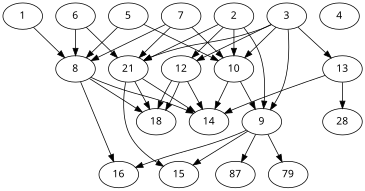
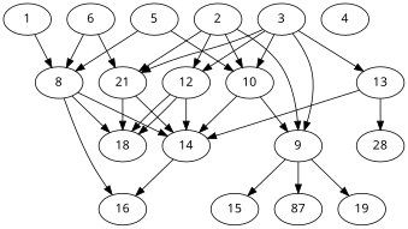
  digraph {
    fontname="Noto Sans"
    node [alpha=0.06 fontname="Noto Sans"]
    edge [fontname="Noto Sans"]
    1 [alpha=0.12 expect_size=34982912]
    8 [expect_size=18500608]
    14 [alpha=0.01 expect_size=27202560]
    16 [expect_size=49199104]
    18 [alpha=0.03 expect_size=32756736]
    15 [expect_size=6743040]
    2 [alpha=0.15 expect_size=44032000]
    9 [alpha=0.09 expect_size=30793728]
    10 [alpha=0.03 expect_size=12153856]
    n10 [alpha=0.02 expect_size=8895488 label=21]
    12 [alpha=0.07 expect_size=36163584]
    n12 [alpha=0.14 expect_size=10715136 label=87]
-   19 [alpha=0.05 expect_size=47486976 label=79]
+   19 [alpha=0.05 expect_size=47486976]
    3 [alpha=0.01 expect_size=19224576]
    13 [alpha=0.20 expect_size=24249344]
    n16 [alpha=0.01 expect_size=22702080 label=28]
    4 [alpha=0.11 expect_size=33126400]
    5 [alpha=0.18 expect_size=15444992]
    6 [alpha=0.04 expect_size=37980160]
-   7 [alpha=0.09 expect_size=38656000]
    1 -> 8
    8 -> 14
    8 -> 16
    8 -> 18
    2 -> 9
    2 -> 10
    2 -> n10
    2 -> 12
-   9 -> 16
+   14 -> 16
    9 -> 15
    9 -> n12
    9 -> 19
    10 -> 14
    10 -> 9
    n10 -> 14
    n10 -> 18
-   n10 -> 15
    12 -> 14
    12 -> 18
    12 -> 18
    3 -> 9
    3 -> 10
    3 -> n10
    3 -> 12
    3 -> 13
    13 -> 14
    13 -> n16
    5 -> 8
    5 -> 10
    6 -> 8
    6 -> n10
-   7 -> 8
-   7 -> 10
-   7 -> n10
  }
